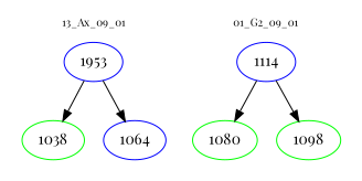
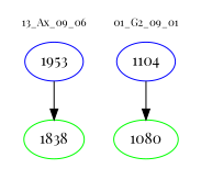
  digraph {
    fontname="Playfair Display"
    node [color=blue fontname="Playfair Display"]
    edge [color=black fontname="Playfair Display"]
    n1 [label=1953]
-   n2 [color=green label=1038]
-   n3 [label=1064]
-   n4 [label=1114]
+   n2 [color=green label=1838]
+   n4 [label=1104]
    n5 [color=green label=1080]
-   n6 [color=green label=1098]
    subgraph cluster_1 {
      color=white
      fontsize=10
-     label="13_Ax_09_01"
+     label="13_Ax_09_06"
      n1
      n2
-     n3
    }
    subgraph cluster_2 {
      color=white
      fontsize=10
      label="01_G2_09_01"
      n4
      n5
-     n6
    }
    n1 -> n2
-   n1 -> n3
    n4 -> n5
-   n4 -> n6
  }
